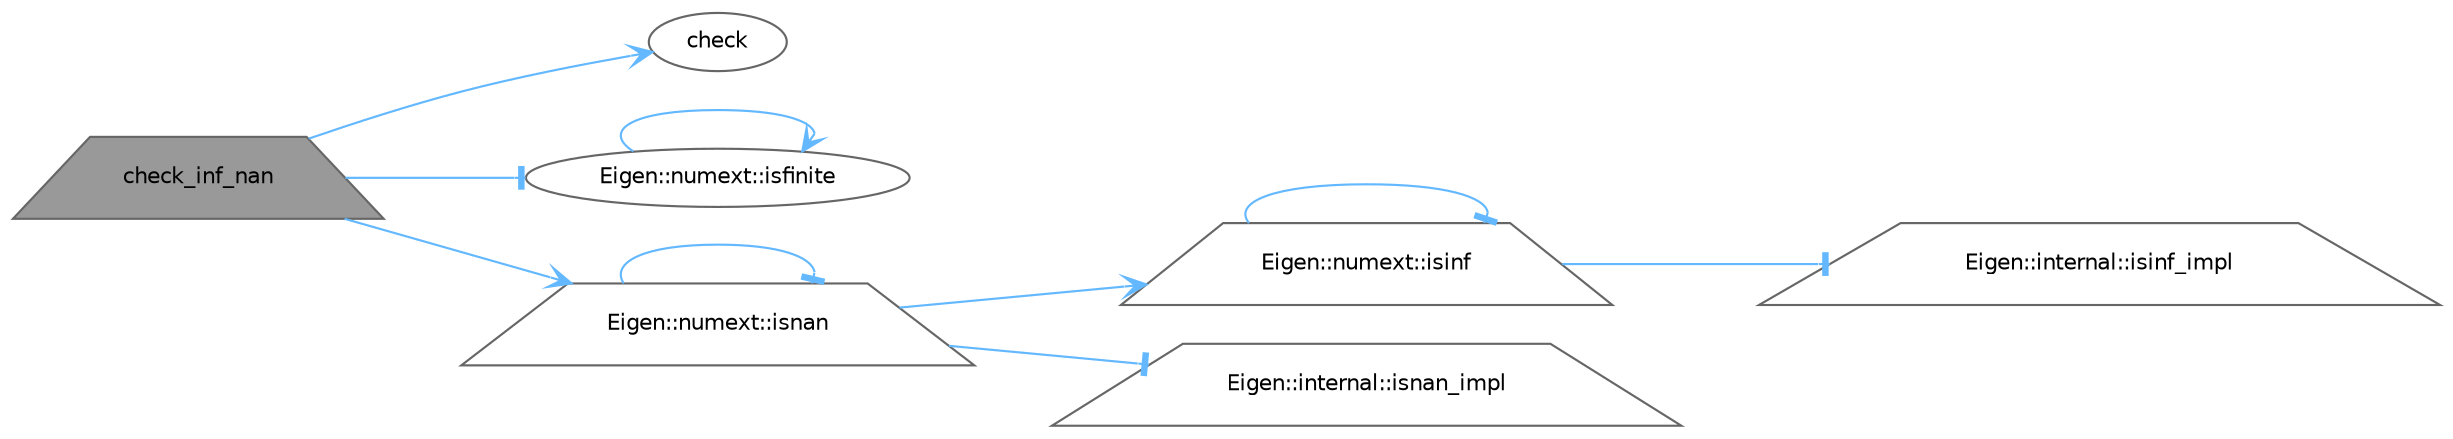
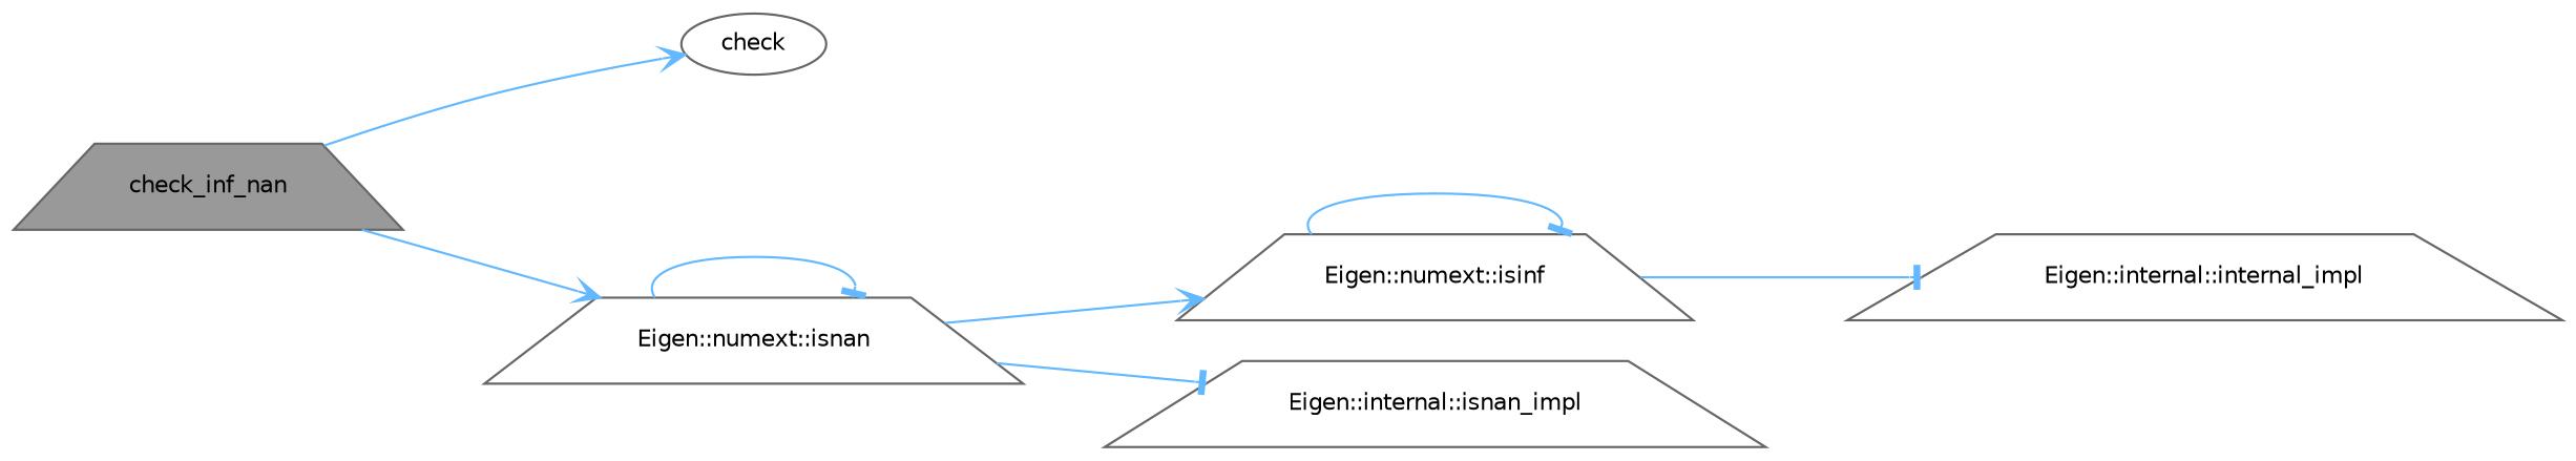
  digraph {
    rankdir=LR
    node [color=grey40 fillcolor=white fontname=Helvetica fontsize=10 shape=trapezium style=filled]
    edge [arrowhead=tee color=steelblue1 fontname=Helvetica fontsize=10 labelfontname=Helvetica labelfontsize=10 style=solid]
    n1 [color=gray40 fillcolor=grey60 fontcolor=black height=0.2 label=check_inf_nan width=0.4]
    n2 [height=0.2 label=check shape=ellipse width=0.4]
-   n3 [height=0.2 label="Eigen::numext::isfinite" shape=ellipse width=0.4]
    n4 [height=0.2 label="Eigen::numext::isnan" width=0.4]
    n5 [height=0.2 label="Eigen::numext::isinf" width=0.4]
-   n6 [height=0.2 label="Eigen::internal::isinf_impl" width=0.4]
+   n6 [height=0.2 label="Eigen::internal::internal_impl" width=0.4]
    n7 [height=0.2 label="Eigen::internal::isnan_impl" width=0.4]
    n1 -> n2 [arrowhead=vee]
-   n1 -> n3
    n1 -> n4 [arrowhead=vee]
-   n3 -> n3 [arrowhead=vee]
    n4 -> n4
    n4 -> n5 [arrowhead=vee]
    n4 -> n7
    n5 -> n5
    n5 -> n6
  }
